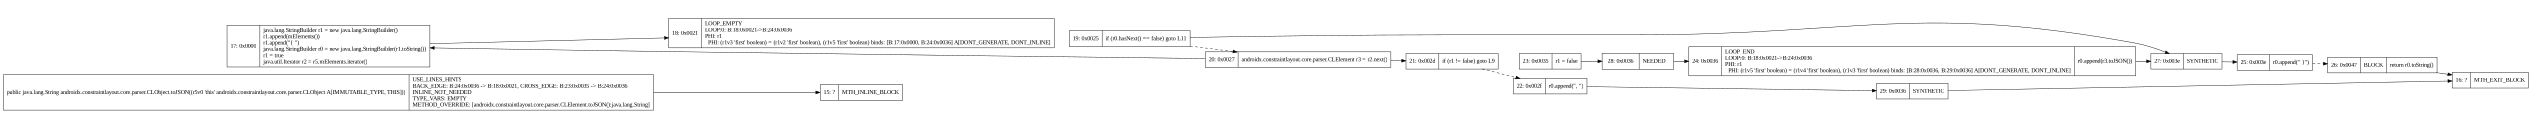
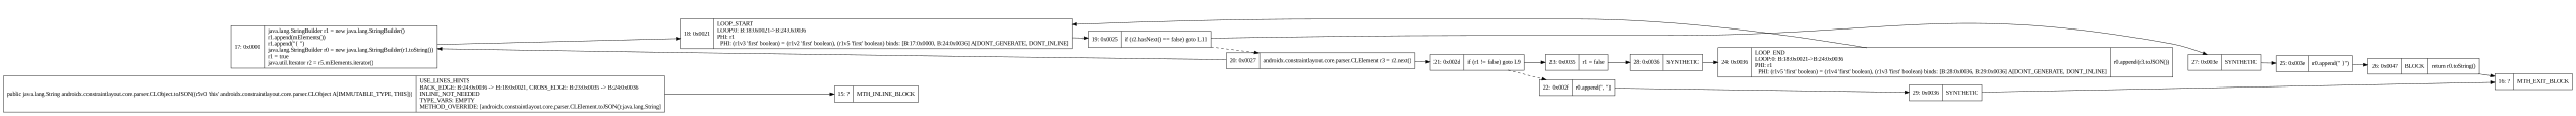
  digraph {
    fontname="Liberation Serif"
    rankdir=LR
    node [fontname="Liberation Serif" shape=record]
    edge [fontname="Liberation Serif"]
    n1 [label="{15\:\ ?|MTH_INLINE_BLOCK\l}"]
    n2 [label="{17\:\ 0x0000|java.lang.StringBuilder r1 = new java.lang.StringBuilder()\lr1.append(mElements())\lr1.append(\"\{ \")\ljava.lang.StringBuilder r0 = new java.lang.StringBuilder(r1.toString())\lr1 = true\ljava.util.Iterator r2 = r5.mElements.iterator()\l}"]
-   n3 [label="{18\:\ 0x0021|LOOP_EMPTY\lLOOP:0: B:18:0x0021\-\>B:24:0x0036\lPHI: r1 \l  PHI: (r1v3 'first' boolean) = (r1v2 'first' boolean), (r1v5 'first' boolean) binds: [B:17:0x0000, B:24:0x0036] A[DONT_GENERATE, DONT_INLINE]\l}"]
-   n4 [label="{19\:\ 0x0025|if (r0.hasNext() == false) goto L11\l}"]
+   n3 [label="{18\:\ 0x0021|LOOP_START\lLOOP:0: B:18:0x0021\-\>B:24:0x0036\lPHI: r1 \l  PHI: (r1v3 'first' boolean) = (r1v2 'first' boolean), (r1v5 'first' boolean) binds: [B:17:0x0000, B:24:0x0036] A[DONT_GENERATE, DONT_INLINE]\l}"]
+   n4 [label="{19\:\ 0x0025|if (r2.hasNext() == false) goto L11\l}"]
    n5 [label="{20\:\ 0x0027|androidx.constraintlayout.core.parser.CLElement r3 = r2.next()\l}"]
    n6 [label="{27\:\ 0x003e|SYNTHETIC\l}"]
    n7 [label="{21\:\ 0x002d|if (r1 != false) goto L9\l}"]
    n8 [label="{25\:\ 0x003e|r0.append(\" \}\")\l}"]
    n9 [label="{22\:\ 0x002f|r0.append(\", \")\l}"]
    n10 [label="{23\:\ 0x0035|r1 = false\l}"]
    n11 [label="{29\:\ 0x0036|SYNTHETIC\l}"]
-   n12 [label="{28\:\ 0x0036|NEEDED\l}"]
+   n12 [label="{28\:\ 0x0036|SYNTHETIC\l}"]
    n13 [label="{16\:\ ?|MTH_EXIT_BLOCK\l}"]
    n14 [label="{24\:\ 0x0036|LOOP_END\lLOOP:0: B:18:0x0021\-\>B:24:0x0036\lPHI: r1 \l  PHI: (r1v5 'first' boolean) = (r1v4 'first' boolean), (r1v3 'first' boolean) binds: [B:28:0x0036, B:29:0x0036] A[DONT_GENERATE, DONT_INLINE]\l|r0.append(r3.toJSON())\l}"]
    n15 [label="{26\:\ 0x0047|BLOCK\l|return r0.toString()\l}"]
    n16 [label="{public java.lang.String androidx.constraintlayout.core.parser.CLObject.toJSON((r5v0 'this' androidx.constraintlayout.core.parser.CLObject A[IMMUTABLE_TYPE, THIS]))  | USE_LINES_HINTS\lBACK_EDGE: B:24:0x0036 \-\> B:18:0x0021, CROSS_EDGE: B:23:0x0035 \-\> B:24:0x0036\lINLINE_NOT_NEEDED\lTYPE_VARS: EMPTY\lMETHOD_OVERRIDE: [androidx.constraintlayout.core.parser.CLElement.toJSON():java.lang.String]\l}"]
    n2 -> n3
+   n3 -> n4
    n4 -> n5 [style=dashed]
    n4 -> n6
    n5 -> n2
    n5 -> n7
    n6 -> n8
    n7 -> n9 [style=dashed]
-   n8 -> n15 [style=dashed]
+   n7 -> n10
+   n8 -> n15
    n9 -> n11
    n10 -> n12
    n11 -> n13
    n12 -> n14
-   n14 -> n6
+   n14 -> n3
    n15 -> n13
    n16 -> n1
  }
